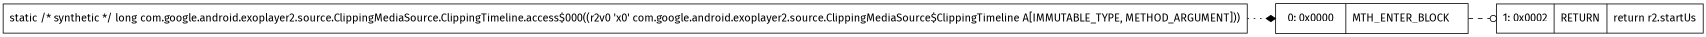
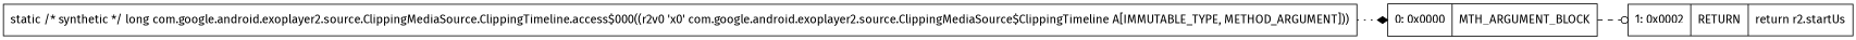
  digraph {
    rankdir=LR
    fontname="Fira Sans"
    node [shape=record fontname="Fira Sans"]
    edge [fontname="Fira Sans"]
-   n1 [label="{0\:\ 0x0000|MTH_ENTER_BLOCK\l}"]
+   n1 [label="{0\:\ 0x0000|MTH_ARGUMENT_BLOCK\l}"]
    n2 [label="{1\:\ 0x0002|RETURN\l|return r2.startUs\l}"]
    n3 [label="{static \/* synthetic *\/ long com.google.android.exoplayer2.source.ClippingMediaSource.ClippingTimeline.access$000((r2v0 'x0' com.google.android.exoplayer2.source.ClippingMediaSource$ClippingTimeline A[IMMUTABLE_TYPE, METHOD_ARGUMENT])) }"]
    n1 -> n2 [style=dashed arrowhead=odot]
    n3 -> n1 [style=dotted arrowhead=diamond]
  }
